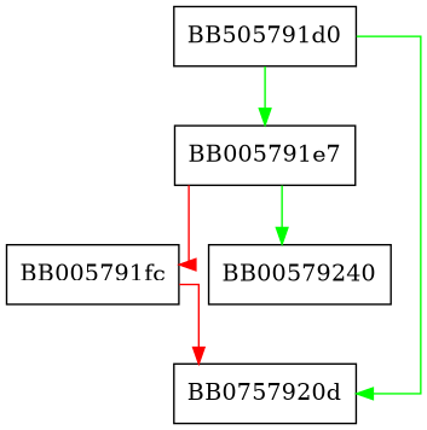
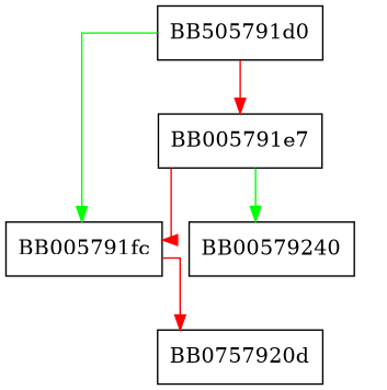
  digraph {
    splines=ortho
    node [shape=box]
    edge [color=red]
    n1 [label=BB505791d0]
    BB005791fc
    BB005791e7
    n4 [label=BB0757920d]
    BB00579240
-   n1 -> n4 [color=green]
-   n1 -> BB005791e7 [color=green]
+   n1 -> BB005791fc [color=green]
+   n1 -> BB005791e7
    BB005791fc -> n4
    BB005791e7 -> BB005791fc
    BB005791e7 -> BB00579240 [color=green]
  }
